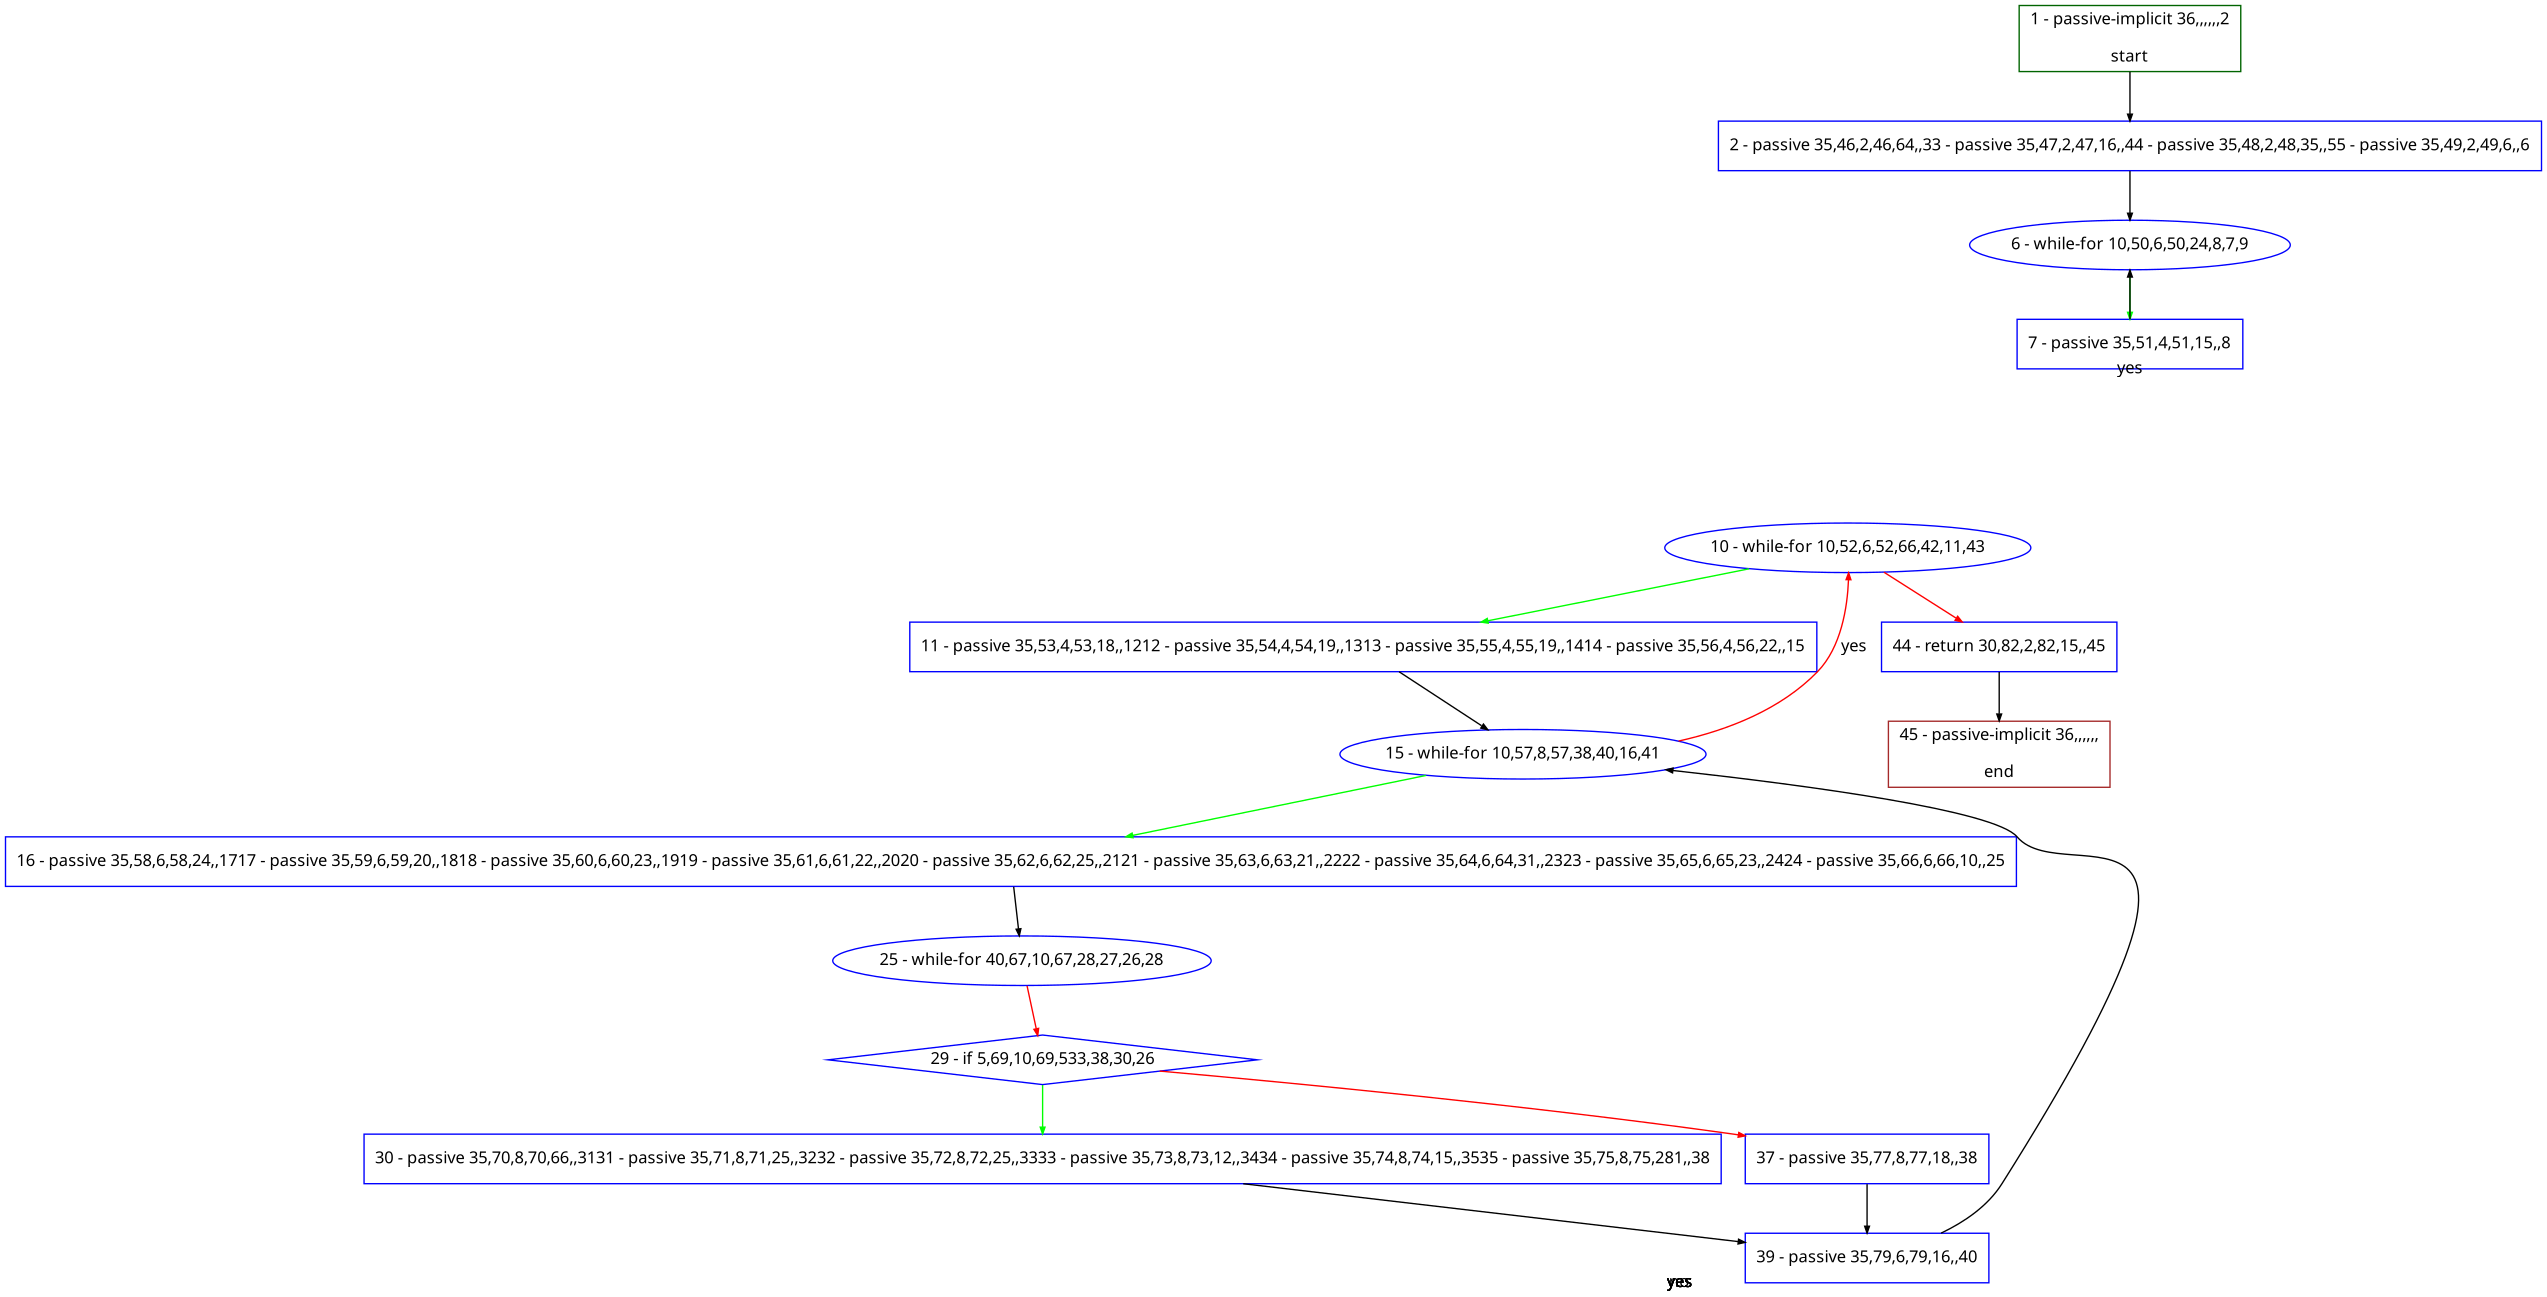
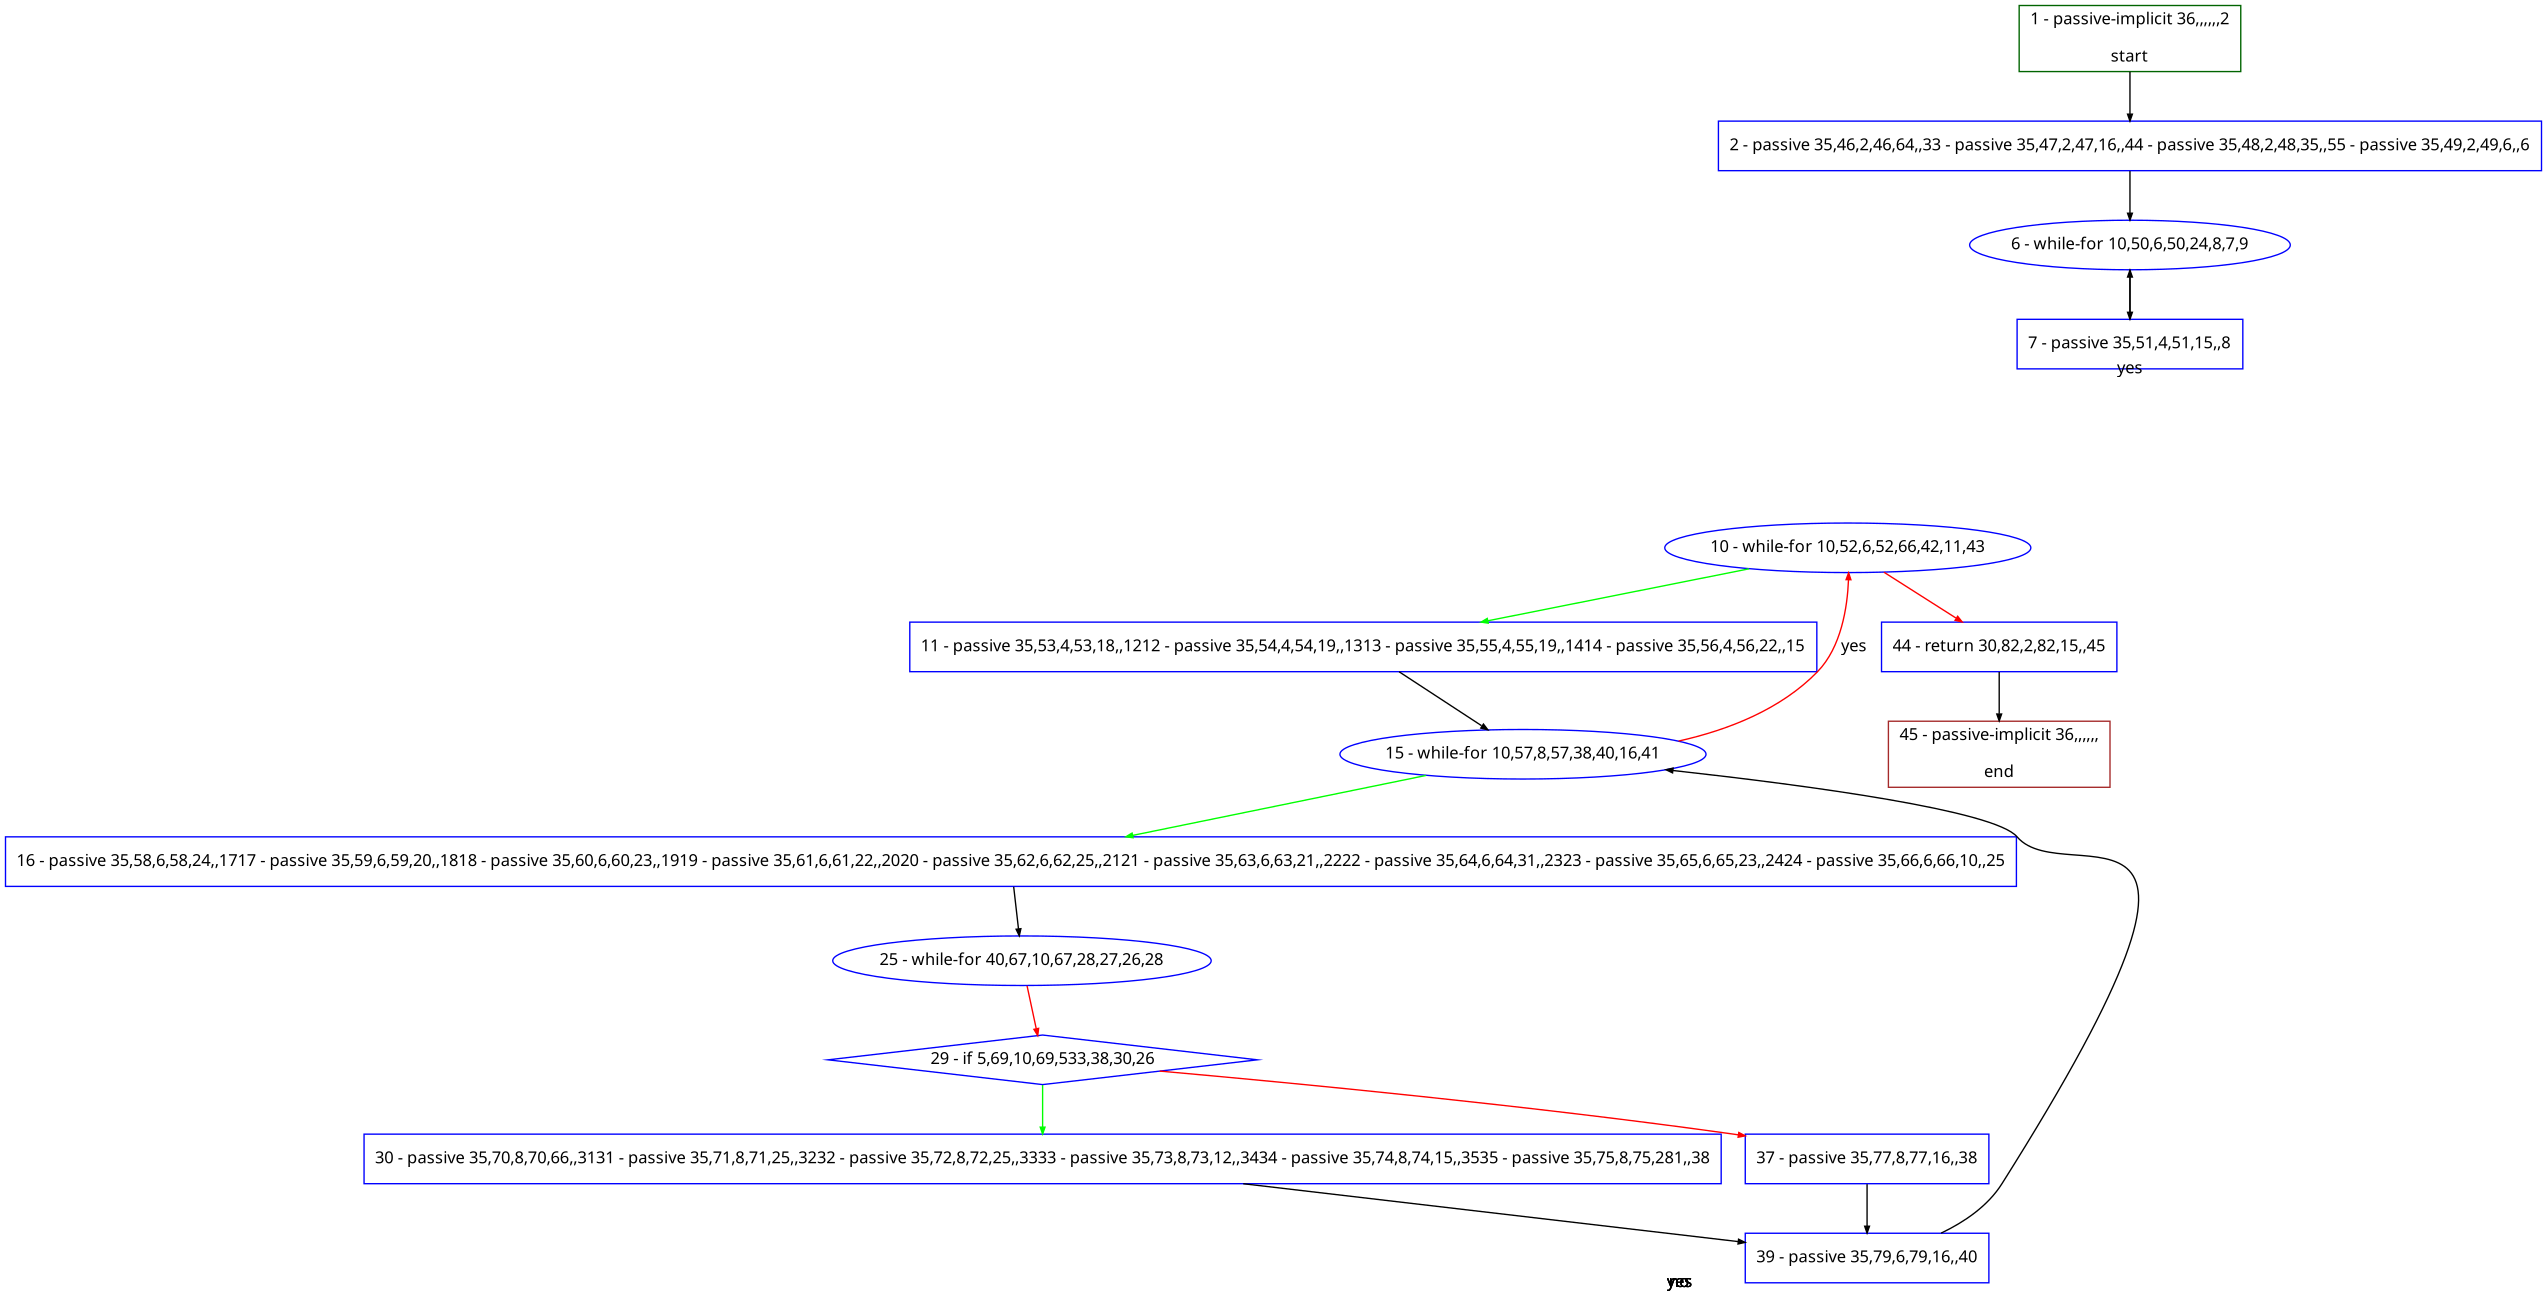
  digraph {
    bgcolor=white
    compound=true
    fillcolor="#FFFFCC"
    fontname="Noto Sans"
    fontsize=12
    pack=true
    packmode=clust
    style="rounded,filled"
    node [color="#0000ff" compound=true fillcolor="#ffffff" fixedsize=false fontname="Noto Sans" fontsize=12 node_initialized=no shape=box style=filled]
    edge [arrowhead=normal arrowsize=0.5 arrowtail=none color="#000000" compound=true dir=forward fontcolor=black fontname="Noto Sans" fontsize=12]
    n1 [label="2 - passive 35,46,2,46,64,,33 - passive 35,47,2,47,16,,44 - passive 35,48,2,48,35,,55 - passive 35,49,2,49,6,,6"]
    n2 [label="6 - while-for 10,50,6,50,24,8,7,9" shape=oval]
    n3 [label="7 - passive 35,51,4,51,15,,8"]
    n4 [color="#006400" label="1 - passive-implicit 36,,,,,,2\n\nstart"]
    n5 [label="10 - while-for 10,52,6,52,66,42,11,43" shape=oval]
    n6 [label="11 - passive 35,53,4,53,18,,1212 - passive 35,54,4,54,19,,1313 - passive 35,55,4,55,19,,1414 - passive 35,56,4,56,22,,15"]
    n7 [label="44 - return 30,82,2,82,15,,45"]
    n8 [label="15 - while-for 10,57,8,57,38,40,16,41" shape=oval]
    n9 [color="#a52a2a" label="45 - passive-implicit 36,,,,,,\n\nend"]
    n10 [label="16 - passive 35,58,6,58,24,,1717 - passive 35,59,6,59,20,,1818 - passive 35,60,6,60,23,,1919 - passive 35,61,6,61,22,,2020 - passive 35,62,6,62,25,,2121 - passive 35,63,6,63,21,,2222 - passive 35,64,6,64,31,,2323 - passive 35,65,6,65,23,,2424 - passive 35,66,6,66,10,,25"]
    n11 [label="25 - while-for 40,67,10,67,28,27,26,28" shape=oval]
    n12 [label="29 - if 5,69,10,69,533,38,30,26" shape=diamond]
    n13 [label="30 - passive 35,70,8,70,66,,3131 - passive 35,71,8,71,25,,3232 - passive 35,72,8,72,25,,3333 - passive 35,73,8,73,12,,3434 - passive 35,74,8,74,15,,3535 - passive 35,75,8,75,281,,38"]
-   n14 [label="37 - passive 35,77,8,77,18,,38"]
+   n14 [label="37 - passive 35,77,8,77,16,,38"]
    n15 [label="39 - passive 35,79,6,79,16,,40"]
    n1 -> n2
-   n2 -> n3 [color="#00ff00" label=yes]
+   n2 -> n3 [label=yes]
    n3 -> n2
    n4 -> n1
    n5 -> n6 [color="#00ff00" label=yes]
-   n5 -> n7 [color="#ff0000" label=yes]
+   n5 -> n7 [color="#ff0000" label=no]
    n6 -> n8
    n7 -> n9
    n8 -> n5 [color="#ff0000" label=yes]
    n8 -> n10 [color="#00ff00" label=yes]
    n10 -> n11
-   n11 -> n12 [color="#ff0000" label=yes]
+   n11 -> n12 [color="#ff0000" label=no]
    n12 -> n13 [color="#00ff00" label=yes]
    n12 -> n14 [color="#ff0000" label=no]
    n13 -> n15
    n14 -> n15
    n15 -> n8
  }
